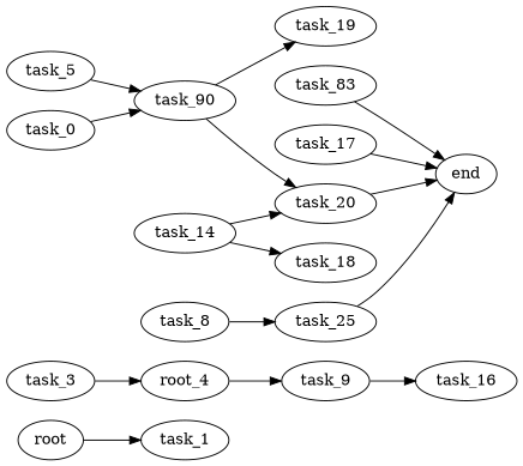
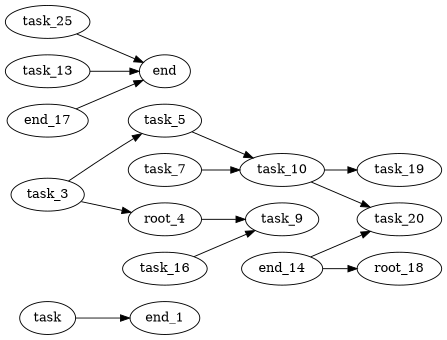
  digraph {
    rankdir=LR
-   root
-   task_1
+   root [label=task]
+   task_1 [label=end_1]
    task_3
    task_5
    n5 [label=root_4]
-   task_10 [label=task_90]
-   task_7 [label=task_0]
+   task_10
+   task_7
    task_9
    task_16
    task_19
    task_20
    n12 [label=task_25]
-   task_8
    end
-   task_14
-   task_18
-   task_13 [label=task_83]
-   task_17
+   task_14 [label=end_14]
+   task_18 [label=root_18]
+   task_13
+   task_17 [label=end_17]
    root -> task_1
+   task_3 -> task_5
    task_3 -> n5
    task_5 -> task_10
    n5 -> task_9
    task_10 -> task_19
    task_10 -> task_20
    task_7 -> task_10
-   task_9 -> task_16
-   task_20 -> end
+   task_16 -> task_9
    n12 -> end
-   task_8 -> n12
    task_14 -> task_20
    task_14 -> task_18
    task_13 -> end
    task_17 -> end
  }
